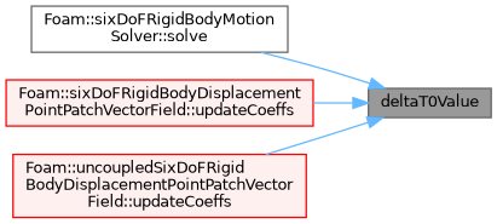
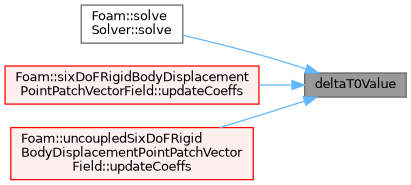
  digraph {
    rankdir=RL
    fontname="DejaVu Sans"
    node [color=red fillcolor="#FFF0F0" fontname="DejaVu Sans" fontsize=10 shape=box style=filled]
    edge [color=steelblue1 dir=back fontname="DejaVu Sans" fontsize=10 labelfontname=Helvetica labelfontsize=10 style=solid]
    n1 [color=gray40 fillcolor=grey60 fontcolor=black height=0.2 label=deltaT0Value width=0.4]
-   n2 [color=grey40 fillcolor=white height=0.2 label="Foam::sixDoFRigidBodyMotion\lSolver::solve" width=0.4]
+   n2 [color=grey40 fillcolor=white height=0.2 label="Foam::solve\lSolver::solve" width=0.4]
    n3 [height=0.2 label="Foam::sixDoFRigidBodyDisplacement\lPointPatchVectorField::updateCoeffs" width=0.4]
    n4 [height=0.2 label="Foam::uncoupledSixDoFRigid\lBodyDisplacementPointPatchVector\lField::updateCoeffs" width=0.4]
    n1 -> n2
    n1 -> n3
    n1 -> n4
  }
